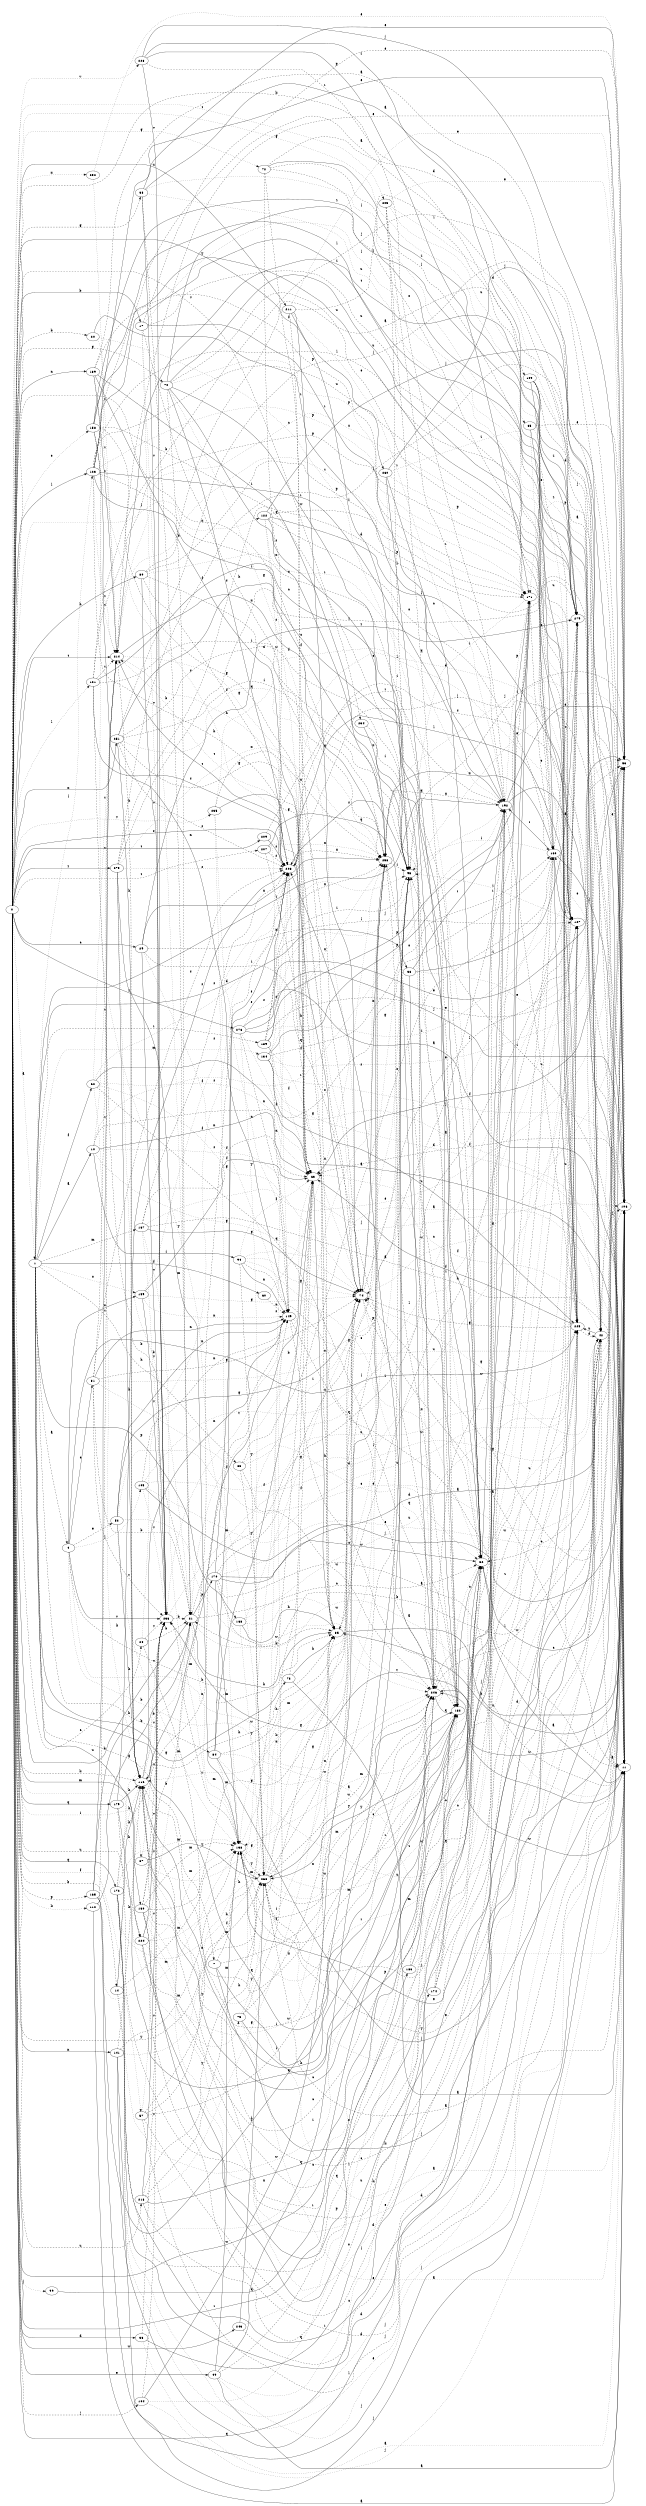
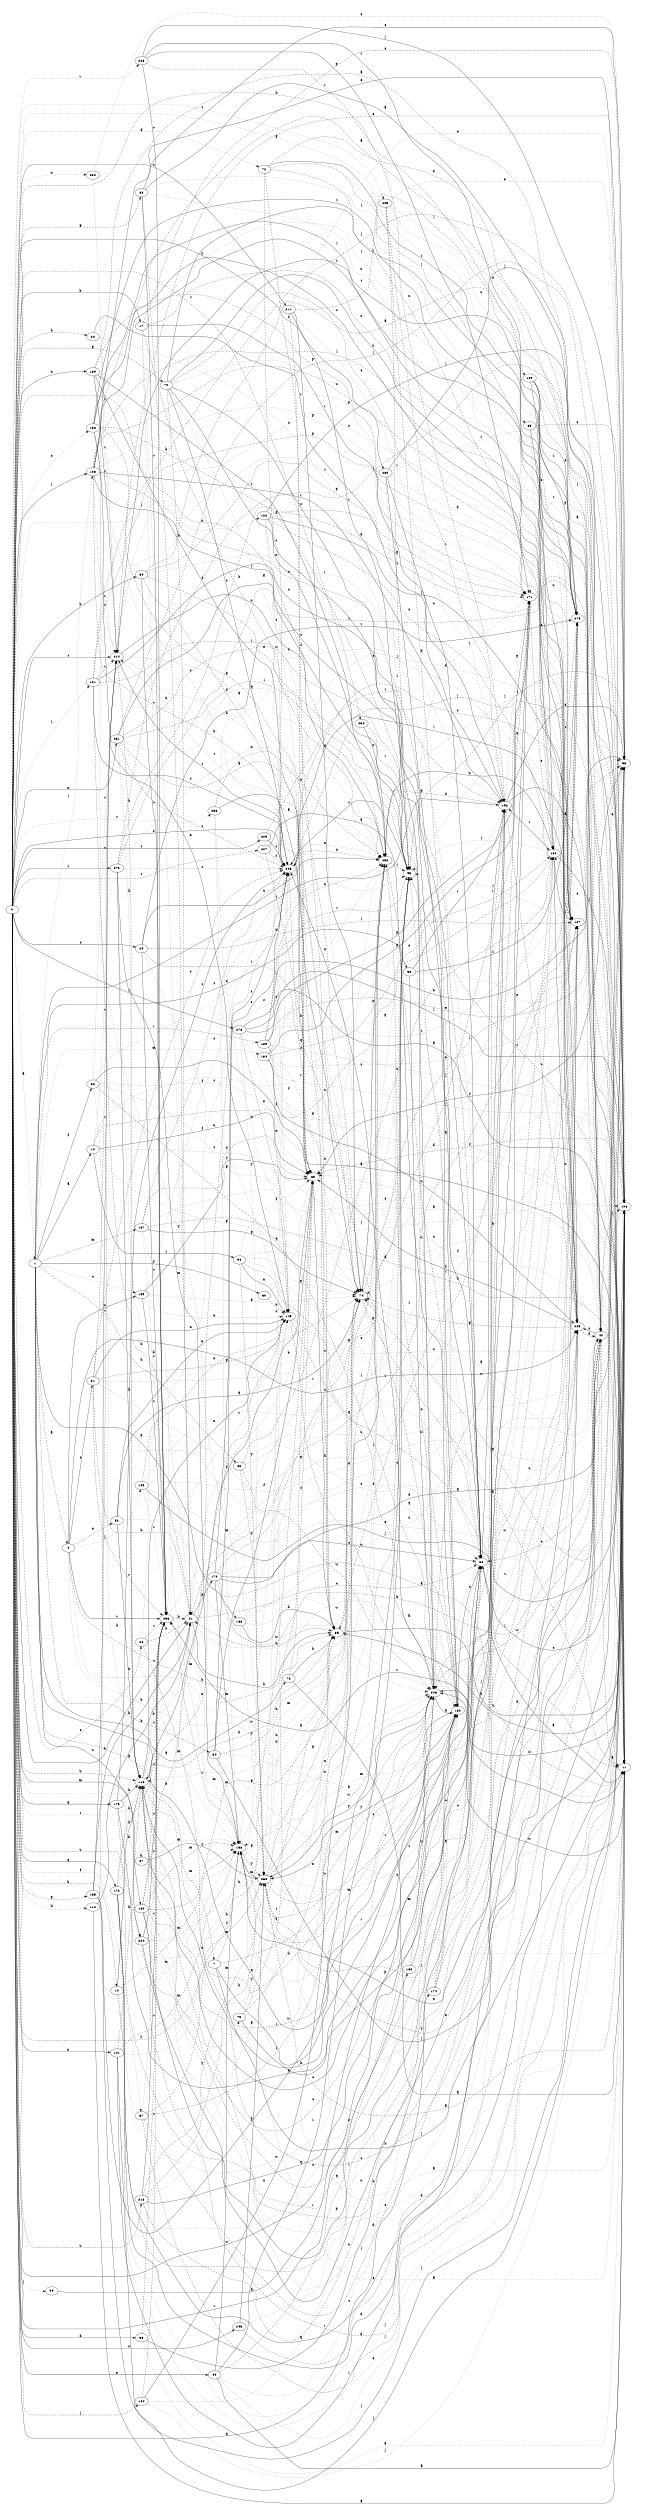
  strict digraph {
    rankdir=LR
    edge [style=dashed]
    0
    1
    14
    17
    20
    21
    28
    29
    33
    49
    57
    65
    68
    70
    72
    75
    80
    87
    99
    104
    109
    112
    116
    121
    122
    123
    130
    139
    141
    158
    165
    172
    174
    179
    186
    203
    205
    207
    209
    214
    n41 [label=211]
    218
    224
    228
    234
    235
    243
    246
    251
    252
    258
    260
    268
    273
    276
    4
    7
    10
    38
    60
    62
    73
    83
    84
    134
    137
    159
    168
    182
    189
    192
    138
    42
    53
    85
    225
    236
    127
    32
    11
    170
    279
    149
    106
    95
    63
    160
    74
    171
    31
    52
    105
    94
    0 -> 1 [label=a style=dotted]
    0 -> 14 [label=b]
    0 -> 17 [label=b style=solid]
    0 -> 20 [label=b]
    0 -> 21 [label=b style=solid]
    0 -> 28 [label=c]
    0 -> 29 [label=c style=solid]
    0 -> 33 [label=d style=solid]
    0 -> 49 [label=e style=solid]
    0 -> 57 [label=f style=dotted]
    0 -> 65 [label=g style=dotted]
    0 -> 68 [label=g]
    0 -> 70 [label=g]
    0 -> 72 [label=g style=dotted]
    0 -> 75 [label=h style=dotted]
    0 -> 80 [label=h style=solid]
    0 -> 87 [label=i style=dotted]
    0 -> 99 [label=j style=dotted]
    0 -> 104 [label=j]
    0 -> 109 [label=k]
    0 -> 112 [label=k style=dotted]
    0 -> 116 [label=k]
    0 -> 121 [label=l style=dotted]
    0 -> 122 [label=l style=dotted]
    0 -> 123 [label=l style=solid]
    0 -> 130 [label=m style=solid]
    0 -> 139 [label=n style=solid]
    0 -> 141 [label=n style=solid]
    0 -> 158 [label=o style=dotted]
    0 -> 165 [label=p]
    0 -> 172 [label=q style=solid]
    0 -> 174 [label=q style=solid]
    0 -> 179 [label=q style=solid]
    0 -> 186 [label=r style=solid]
    0 -> 203 [label=s style=solid]
    0 -> 205 [label=t style=dotted]
    0 -> 207 [label=t]
    0 -> 209 [label=t style=solid]
    0 -> 214 [label=t style=solid]
    0 -> n41 [label=u style=solid]
    0 -> 218 [label=u]
    0 -> 224 [label=u]
    0 -> 228 [label=v style=dotted]
    0 -> 234 [label=v]
    0 -> 235 [label=v style=dotted]
    0 -> 243 [label=w style=solid]
    0 -> 246 [label=w style=solid]
    0 -> 251 [label=x style=solid]
    0 -> 252 [label=x style=dotted]
    0 -> 258 [label=x]
    0 -> 260 [label=y style=solid]
    0 -> 268 [label=y]
    0 -> 273 [label=z style=solid]
    0 -> 276 [label=z style=solid]
    1 -> 123 [label=l style=dotted]
    1 -> 224 [label=u style=solid]
    1 -> 4 [label=a]
    1 -> 7 [label=a]
    1 -> 10 [label=a style=solid]
    1 -> 38 [label=d style=solid]
    1 -> 60 [label=f style=solid]
    1 -> 62 [label=f style=solid]
    1 -> 73 [label=g style=solid]
    1 -> 83 [label=h]
    1 -> 84 [label=h]
    1 -> 134 [label=m style=dotted]
    1 -> 137 [label=m]
    1 -> 159 [label=o style=dotted]
    1 -> 168 [label=p style=solid]
    1 -> 182 [label=q style=solid]
    1 -> 189 [label=r]
    1 -> 192 [label=r style=solid]
    14 -> 21 [label=b style=dotted]
    14 -> 116 [label=k style=solid]
    14 -> 246 [label=w style=dotted]
    14 -> 138 [label=m]
    14 -> 42 [label=d style=dotted]
    14 -> 53 [label=e style=dotted]
    17 -> 21 [label=b style=dotted]
    17 -> 192 [label=r style=solid]
    17 -> 53 [label=e]
    17 -> 85 [label=h]
    17 -> 225 [label=u]
    17 -> 236 [label=v style=dotted]
    17 -> 127 [label=l style=dotted]
    20 -> 214 [label=t style=dotted]
    20 -> 192 [label=r style=solid]
    20 -> 32 [label=c style=dotted]
    21 -> 138 [label=m style=dotted]
    21 -> 85 [label=h style=solid]
    21 -> 32 [label=c]
    21 -> 11 [label=a style=dotted]
    21 -> 170 [label=p style=solid]
    21 -> 279 [label=z]
    28 -> 21 [label=b]
    28 -> 203 [label=s style=dotted]
    28 -> 246 [label=w]
    28 -> 236 [label=v]
    29 -> 258 [label=x style=solid]
    29 -> 182 [label=q]
    29 -> 236 [label=v style=solid]
    29 -> 127 [label=l]
    29 -> 279 [label=z style=solid]
    29 -> 149 [label=n style=dotted]
    33 -> 192 [label=r style=solid]
    33 -> 236 [label=v]
    33 -> 11 [label=a style=dotted]
    49 -> 182 [label=q]
    49 -> 138 [label=m style=solid]
    49 -> 32 [label=c style=dotted]
    49 -> 11 [label=a style=solid]
    49 -> 106 [label=j style=dotted]
    49 -> 95 [label=i style=solid]
-   57 -> 268 [label=y]
    57 -> 236 [label=v style=dotted]
    57 -> 127 [label=l]
    57 -> 106 [label=j]
    57 -> 95 [label=i]
    57 -> 63 [label=f]
    65 -> 53 [label=e]
    65 -> 225 [label=u style=solid]
    65 -> 279 [label=z style=dotted]
    65 -> 160 [label=o style=dotted]
    68 -> 21 [label=b]
    68 -> 53 [label=e style=solid]
    68 -> 225 [label=u style=dotted]
    68 -> 236 [label=v style=solid]
    68 -> 127 [label=l style=dotted]
    68 -> 11 [label=a style=solid]
    70 -> 21 [label=b]
    70 -> 203 [label=s style=solid]
    70 -> 246 [label=w style=solid]
    70 -> 258 [label=x style=solid]
    70 -> 225 [label=u style=solid]
    70 -> 279 [label=z style=solid]
    70 -> 160 [label=o]
    70 -> 74 [label=g style=dotted]
    70 -> 171 [label=p style=dotted]
    72 -> 203 [label=s]
    72 -> 42 [label=d]
    72 -> 127 [label=l]
    72 -> 279 [label=z style=solid]
    72 -> 63 [label=f]
    72 -> 160 [label=o]
    75 -> 258 [label=x]
    75 -> 268 [label=y style=dotted]
    75 -> 11 [label=a style=dotted]
    75 -> 63 [label=f]
    75 -> 171 [label=p style=solid]
    80 -> 258 [label=x]
    80 -> 192 [label=r style=dotted]
    80 -> 236 [label=v style=solid]
    80 -> 11 [label=a]
    80 -> 63 [label=f]
    80 -> 171 [label=p]
    87 -> 268 [label=y style=solid]
    87 -> 236 [label=v style=dotted]
    87 -> 95 [label=i style=dotted]
    87 -> 74 [label=g style=dotted]
    99 -> 182 [label=q style=solid]
    104 -> 258 [label=x style=solid]
    104 -> 182 [label=q style=dotted]
    104 -> 236 [label=v]
    104 -> 106 [label=j style=dotted]
    109 -> 42 [label=d style=solid]
    109 -> 11 [label=a]
    109 -> 279 [label=z style=solid]
    109 -> 106 [label=j]
    109 -> 160 [label=o style=solid]
    112 -> 21 [label=b style=solid]
    112 -> 214 [label=t]
    112 -> 11 [label=a style=solid]
    116 -> 236 [label=v style=dotted]
    116 -> 32 [label=c style=solid]
    116 -> 149 [label=n style=solid]
    116 -> 63 [label=f style=solid]
    116 -> 160 [label=o]
    121 -> 21 [label=b]
    121 -> 203 [label=s style=solid]
    121 -> 214 [label=t]
    121 -> 32 [label=c style=solid]
    121 -> 106 [label=j]
    121 -> 95 [label=i]
    121 -> 171 [label=p]
    122 -> 203 [label=s style=dotted]
    122 -> 127 [label=l style=solid]
    122 -> 32 [label=c style=solid]
    122 -> 106 [label=j style=solid]
    122 -> 63 [label=f style=dotted]
    122 -> 160 [label=o]
    122 -> 171 [label=p]
    123 -> 214 [label=t style=dotted]
    123 -> 192 [label=r style=solid]
    123 -> 53 [label=e style=solid]
    123 -> 85 [label=h]
    123 -> 225 [label=u]
    123 -> 127 [label=l]
    123 -> 32 [label=c]
    123 -> 11 [label=a]
    123 -> 279 [label=z style=solid]
    123 -> 95 [label=i style=solid]
    123 -> 171 [label=p style=dotted]
    130 -> 203 [label=s]
    130 -> 138 [label=m]
    130 -> 42 [label=d style=dotted]
    130 -> 53 [label=e style=dotted]
    130 -> 225 [label=u style=solid]
    130 -> 236 [label=v]
    130 -> 106 [label=j]
    130 -> 74 [label=g]
    139 -> 214 [label=t style=solid]
    139 -> 268 [label=y style=dotted]
    139 -> 11 [label=a]
    139 -> 95 [label=i style=solid]
    139 -> 63 [label=f style=solid]
    139 -> 171 [label=p]
    141 -> 116 [label=k]
    141 -> 138 [label=m]
    141 -> 127 [label=l style=solid]
    141 -> 149 [label=n style=dotted]
    141 -> 106 [label=j style=solid]
    158 -> 203 [label=s style=dotted]
    158 -> 214 [label=t style=dotted]
    158 -> 182 [label=q]
    158 -> 225 [label=u style=solid]
    158 -> 127 [label=l style=solid]
    158 -> 279 [label=z style=solid]
    158 -> 149 [label=n style=solid]
    158 -> 74 [label=g]
    165 -> 21 [label=b style=solid]
    165 -> 214 [label=t style=solid]
    165 -> 138 [label=m style=dotted]
    165 -> 106 [label=j style=solid]
    165 -> 95 [label=i style=solid]
    172 -> 116 [label=k style=dotted]
    172 -> 138 [label=m style=dotted]
    172 -> 42 [label=d style=solid]
    172 -> 53 [label=e style=solid]
    172 -> 85 [label=h style=dotted]
    172 -> 127 [label=l]
    172 -> 149 [label=n]
    174 -> 182 [label=q style=dotted]
    174 -> 42 [label=d]
    174 -> 127 [label=l]
    174 -> 32 [label=c]
    174 -> 279 [label=z style=dotted]
    179 -> 116 [label=k style=solid]
    179 -> 203 [label=s style=solid]
    179 -> 182 [label=q style=solid]
    179 -> 192 [label=r]
    186 -> 246 [label=w]
    186 -> 225 [label=u style=dotted]
    186 -> 32 [label=c style=solid]
    203 -> 214 [label=t style=solid]
    203 -> 258 [label=x]
    203 -> 42 [label=d style=dotted]
    203 -> 127 [label=l style=solid]
    203 -> 106 [label=j]
    203 -> 63 [label=f]
    205 -> 182 [label=q]
    205 -> 192 [label=r]
    205 -> 42 [label=d style=dotted]
    205 -> 53 [label=e style=dotted]
    205 -> 225 [label=u style=dotted]
    205 -> 95 [label=i]
    207 -> 203 [label=s]
    207 -> 258 [label=x style=dotted]
    207 -> 182 [label=q style=solid]
    207 -> 85 [label=h]
    209 -> 203 [label=s style=solid]
    209 -> 192 [label=r]
    209 -> 149 [label=n style=dotted]
    214 -> 116 [label=k]
    214 -> 258 [label=x style=solid]
    214 -> 53 [label=e]
    214 -> 85 [label=h style=dotted]
    214 -> 225 [label=u style=dotted]
    214 -> 74 [label=g style=dotted]
    n41 -> 192 [label=r style=dotted]
    n41 -> 53 [label=e style=dotted]
    n41 -> 127 [label=l]
    n41 -> 95 [label=i style=solid]
    n41 -> 63 [label=f]
    n41 -> 74 [label=g style=solid]
    218 -> 268 [label=y]
    218 -> 182 [label=q style=solid]
    218 -> 85 [label=h]
    218 -> 236 [label=v style=solid]
    218 -> 32 [label=c style=dotted]
    218 -> 160 [label=o]
    218 -> 74 [label=g style=dotted]
    224 -> 21 [label=b style=dotted]
    224 -> 138 [label=m style=dotted]
    224 -> 85 [label=h style=dotted]
    224 -> 236 [label=v style=solid]
    224 -> 32 [label=c]
    224 -> 95 [label=i style=dotted]
    224 -> 171 [label=p style=solid]
    228 -> 192 [label=r]
    228 -> 236 [label=v style=solid]
    228 -> 279 [label=z style=solid]
    228 -> 106 [label=j style=solid]
    228 -> 171 [label=p style=solid]
    234 -> 258 [label=x style=solid]
    234 -> 95 [label=i]
    235 -> 258 [label=x]
    235 -> 138 [label=m style=dotted]
    235 -> 127 [label=l style=dotted]
    235 -> 149 [label=n style=dotted]
    235 -> 74 [label=g style=solid]
    243 -> 268 [label=y style=solid]
    243 -> 42 [label=d]
    243 -> 32 [label=c style=dotted]
    246 -> 116 [label=k]
    246 -> 203 [label=s style=solid]
    246 -> 268 [label=y style=solid]
    246 -> 182 [label=q style=solid]
    246 -> 138 [label=m]
-   251 -> 116 [label=k style=solid]
+   251 -> 116 [label=k style=dotted]
    251 -> 203 [label=s]
    251 -> 246 [label=w]
    251 -> 258 [label=q style=dotted]
    251 -> 32 [label=c style=solid]
    251 -> 106 [label=j]
    251 -> 95 [label=i]
    251 -> 74 [label=g]
    252 -> 214 [label=t style=dotted]
    252 -> 53 [label=e style=dotted]
    258 -> 21 [label=b style=dotted]
    258 -> 32 [label=c]
    258 -> 106 [label=j style=dotted]
    258 -> 95 [label=i]
    260 -> 182 [label=q style=solid]
    260 -> 32 [label=c style=solid]
    260 -> 279 [label=z style=dotted]
    260 -> 106 [label=j style=solid]
    260 -> 95 [label=i style=dotted]
    260 -> 171 [label=p style=dotted]
    268 -> 203 [label=s style=dotted]
    268 -> 246 [label=w]
    268 -> 258 [label=x]
    268 -> 192 [label=r]
    268 -> 138 [label=m style=solid]
    268 -> 53 [label=e]
    268 -> 32 [label=c style=dotted]
    268 -> 11 [label=a]
    268 -> 279 [label=z]
    268 -> 149 [label=n style=dotted]
    268 -> 74 [label=g]
    273 -> 21 [label=b style=dotted]
    273 -> 116 [label=k style=solid]
    273 -> 203 [label=s style=dotted]
    273 -> 258 [label=x style=dotted]
    273 -> 138 [label=m style=solid]
    273 -> 42 [label=d]
    273 -> 279 [label=z]
    273 -> 106 [label=j]
    276 -> 203 [label=s style=dotted]
    276 -> 268 [label=y style=dotted]
    276 -> 53 [label=e style=solid]
    276 -> 11 [label=a style=solid]
    276 -> 149 [label=n]
    276 -> 106 [label=j style=solid]
    276 -> 63 [label=f style=dotted]
    4 -> 246 [label=w style=dotted]
    4 -> 159 [label=o style=solid]
    4 -> 85 [label=h]
    4 -> 225 [label=u style=solid]
    4 -> 236 [label=v style=solid]
    4 -> 11 [label=a style=dotted]
    4 -> 31 [label=c style=solid]
    4 -> 52 [label=e]
    4 -> 105 [label=j style=dotted]
    7 -> 246 [label=w]
    7 -> 192 [label=r style=solid]
    7 -> 138 [label=m]
    7 -> 106 [label=j style=solid]
    10 -> 214 [label=t style=dotted]
    10 -> 192 [label=r style=dotted]
    10 -> 106 [label=j style=dotted]
    10 -> 63 [label=f style=solid]
    10 -> 160 [label=o]
    10 -> 74 [label=g style=dotted]
    10 -> 94 [label=i style=solid]
    38 -> 246 [label=w style=solid]
    38 -> 192 [label=r style=solid]
    38 -> 53 [label=e style=dotted]
    38 -> 279 [label=z style=solid]
    60 -> 258 [label=x style=dotted]
    60 -> 149 [label=n]
    62 -> 116 [label=k style=dotted]
    62 -> 214 [label=t style=dotted]
    62 -> 182 [label=q]
    62 -> 11 [label=a style=solid]
    62 -> 95 [label=i style=dotted]
    62 -> 63 [label=f style=dotted]
    62 -> 74 [label=g style=dotted]
    73 -> 85 [label=h style=solid]
    73 -> 11 [label=a style=solid]
    73 -> 63 [label=f]
    83 -> 246 [label=w]
    83 -> 268 [label=y]
    83 -> 127 [label=l style=dotted]
    83 -> 32 [label=c style=dotted]
    83 -> 160 [label=o]
    84 -> 203 [label=s style=solid]
    84 -> 246 [label=w style=dotted]
    84 -> 138 [label=m style=dotted]
    84 -> 85 [label=h]
    84 -> 225 [label=u style=dotted]
    84 -> 106 [label=j style=solid]
    84 -> 63 [label=f style=solid]
    134 -> 203 [label=s style=dotted]
    134 -> 258 [label=x style=dotted]
    134 -> 42 [label=d style=dotted]
    134 -> 53 [label=e style=dotted]
    134 -> 225 [label=u style=solid]
    134 -> 11 [label=a style=dotted]
    134 -> 106 [label=j style=dotted]
    134 -> 160 [label=o]
    134 -> 171 [label=p style=solid]
    137 -> 203 [label=s]
    137 -> 138 [label=m style=dotted]
    137 -> 53 [label=e style=dotted]
    137 -> 236 [label=v style=dotted]
    137 -> 11 [label=a]
    137 -> 63 [label=f]
    137 -> 74 [label=g style=solid]
    159 -> 203 [label=s style=dotted]
    159 -> 236 [label=v style=solid]
    159 -> 149 [label=n style=dotted]
    159 -> 63 [label=f style=solid]
    159 -> 74 [label=g style=dotted]
    168 -> 246 [label=w style=dotted]
    168 -> 268 [label=y style=dotted]
    168 -> 85 [label=h style=solid]
    168 -> 225 [label=u style=dotted]
    168 -> 74 [label=g style=dotted]
    182 -> 116 [label=k style=solid]
    182 -> 258 [label=x]
    182 -> 268 [label=y style=solid]
    182 -> 138 [label=m]
    182 -> 32 [label=c style=solid]
    189 -> 258 [label=x]
    189 -> 53 [label=e]
    189 -> 279 [label=z style=dotted]
    189 -> 149 [label=n]
-   189 -> 192 [label=j style=dotted]
+   189 -> 106 [label=j style=dotted]
    189 -> 95 [label=i]
    189 -> 63 [label=f style=dotted]
    189 -> 74 [label=g style=dotted]
    189 -> 171 [label=p style=solid]
    192 -> 258 [label=x]
    192 -> 53 [label=e style=solid]
    192 -> 225 [label=u]
    192 -> 11 [label=a style=solid]
    192 -> 171 [label=p style=dotted]
    138 -> 268 [label=y]
    138 -> 53 [label=e style=solid]
    138 -> 236 [label=v]
    138 -> 11 [label=a style=dotted]
    138 -> 279 [label=z style=dotted]
    138 -> 74 [label=g style=dotted]
    42 -> 21 [label=b]
    42 -> 116 [label=k]
    42 -> 214 [label=t style=solid]
    42 -> 246 [label=w]
    42 -> 53 [label=e style=dotted]
    42 -> 225 [label=u style=solid]
    42 -> 32 [label=c]
    42 -> 11 [label=a]
    42 -> 106 [label=j]
    42 -> 63 [label=f style=dotted]
    42 -> 160 [label=o style=dotted]
    42 -> 74 [label=g style=dotted]
    42 -> 171 [label=p style=dotted]
    53 -> 116 [label=k]
    53 -> 95 [label=i]
    53 -> 63 [label=f style=solid]
    53 -> 74 [label=g style=dotted]
    85 -> 116 [label=k]
    85 -> 138 [label=m style=dotted]
    85 -> 106 [label=j style=solid]
    85 -> 74 [label=g]
    225 -> 246 [label=w]
    225 -> 268 [label=y style=dotted]
    225 -> 42 [label=d]
    225 -> 63 [label=f style=solid]
    225 -> 74 [label=g]
    236 -> 21 [label=b]
    236 -> 127 [label=l style=dotted]
    127 -> 95 [label=i style=dotted]
    32 -> 192 [label=r style=solid]
    32 -> 138 [label=m style=dotted]
    32 -> 225 [label=u style=dotted]
    32 -> 11 [label=a style=solid]
    32 -> 95 [label=i style=dotted]
    11 -> 203 [label=s]
    11 -> 246 [label=w style=solid]
    11 -> 236 [label=v style=solid]
    11 -> 95 [label=i]
    170 -> 203 [label=s style=solid]
    170 -> 138 [label=m style=solid]
    170 -> 42 [label=d style=solid]
    170 -> 85 [label=h]
    170 -> 225 [label=u style=dotted]
    170 -> 32 [label=c style=solid]
    170 -> 11 [label=a]
    170 -> 95 [label=i style=dotted]
    170 -> 171 [label=p]
    279 -> 138 [label=m style=dotted]
    279 -> 85 [label=h]
    149 -> 246 [label=w]
    149 -> 225 [label=u style=dotted]
    149 -> 11 [label=a]
    106 -> 246 [label=w style=solid]
    106 -> 85 [label=h style=solid]
    106 -> 32 [label=c style=solid]
    106 -> 63 [label=f]
    106 -> 74 [label=g]
    95 -> 116 [label=k style=dotted]
    95 -> 203 [label=s style=solid]
    95 -> 246 [label=w style=dotted]
    95 -> 53 [label=e style=dotted]
    95 -> 74 [label=g style=dotted]
    63 -> 214 [label=t style=dotted]
    63 -> 85 [label=h style=solid]
    63 -> 236 [label=v style=dotted]
    160 -> 258 [label=x style=solid]
    160 -> 192 [label=r style=solid]
    160 -> 225 [label=u style=solid]
    160 -> 127 [label=l style=solid]
    160 -> 279 [label=z]
    160 -> 106 [label=j style=solid]
    160 -> 95 [label=i style=dotted]
    74 -> 258 [label=x style=solid]
    74 -> 182 [label=q style=dotted]
    74 -> 127 [label=l]
    74 -> 11 [label=a]
    171 -> 214 [label=t style=dotted]
    171 -> 246 [label=w]
    171 -> 95 [label=i style=dotted]
    171 -> 160 [label=o]
    31 -> 21 [label=b]
    31 -> 203 [label=s]
    31 -> 214 [label=t]
    31 -> 42 [label=d style=dotted]
    31 -> 236 [label=v]
    31 -> 149 [label=n style=solid]
    31 -> 160 [label=o style=dotted]
    31 -> 74 [label=g]
    52 -> 116 [label=k style=solid]
    52 -> 246 [label=w style=dotted]
    52 -> 138 [label=m style=dotted]
    52 -> 53 [label=e style=dotted]
    52 -> 149 [label=n style=solid]
    52 -> 74 [label=g style=solid]
    105 -> 53 [label=e style=dotted]
    105 -> 225 [label=u style=dotted]
    105 -> 236 [label=v style=dotted]
    105 -> 127 [label=l style=dotted]
    105 -> 149 [label=n]
    105 -> 106 [label=j style=solid]
    94 -> 268 [label=y]
    94 -> 182 [label=q]
    94 -> 32 [label=c style=dotted]
    94 -> 11 [label=a style=dotted]
    94 -> 149 [label=n style=solid]
    94 -> 63 [label=f style=dotted]
    94 -> 74 [label=g style=dotted]
  }
